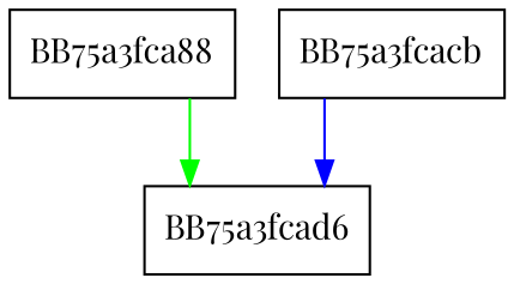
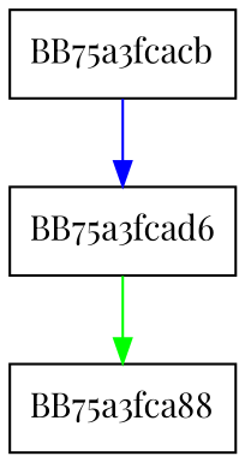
  digraph {
    fontname="Playfair Display"
    splines=ortho
    node [fontname="Playfair Display" shape=box]
    edge [fontname="Playfair Display"]
    BB75a3fca88
    BB75a3fcad6
    BB75a3fcacb
-   BB75a3fca88 -> BB75a3fcad6 [color=green]
+   BB75a3fcad6 -> BB75a3fca88 [color=green]
    BB75a3fcacb -> BB75a3fcad6 [color=blue]
  }
